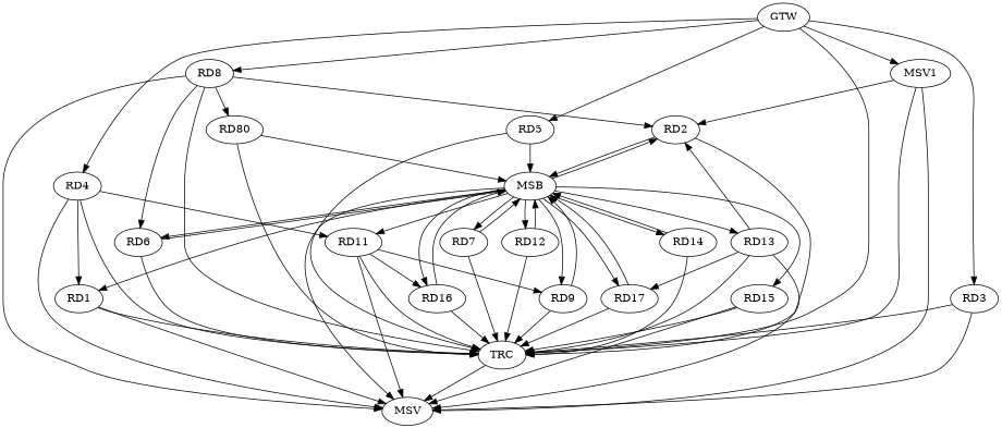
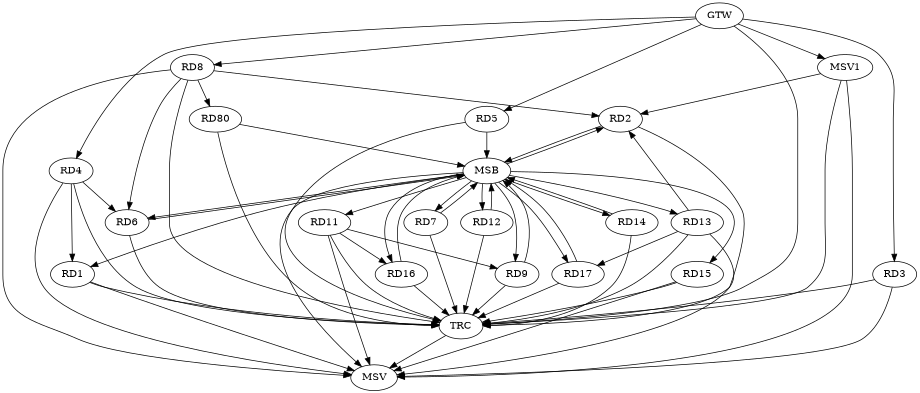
  strict digraph {
    fontname="DejaVu Serif"
    node [fontname="DejaVu Serif"]
    edge [fontname="DejaVu Serif"]
    n1 [label=RD1]
    n2 [label=MSV]
    n3 [label=TRC]
    n4 [label=RD2]
    n5 [label=MSB]
    n6 [label=RD11]
    n7 [label=RD6]
    n8 [label=RD7]
    n9 [label=RD9]
    n10 [label=RD16]
    n11 [label=RD12]
    n12 [label=RD13]
    n13 [label=RD17]
    n14 [label=RD14]
    n15 [label=RD15]
    n16 [label=RD3]
    n17 [label=RD4]
    n18 [label=RD5]
    n19 [label=RD8]
    n20 [label=RD80]
    n21 [label=GTW]
    n22 [label=MSV1]
    n1 -> n2
    n1 -> n3
    n3 -> n2
    n4 -> n3
    n4 -> n5
    n5 -> n1
    n5 -> n2
    n5 -> n4
    n5 -> n6
    n5 -> n7
    n5 -> n8
    n5 -> n9
    n5 -> n10
    n5 -> n11
    n5 -> n12
    n5 -> n13
    n5 -> n14
    n5 -> n15
    n6 -> n2
    n6 -> n3
    n6 -> n9
    n6 -> n10
    n7 -> n3
    n7 -> n5
    n8 -> n3
    n8 -> n5
    n9 -> n3
    n9 -> n5
    n10 -> n3
    n10 -> n5
    n11 -> n3
    n11 -> n5
    n12 -> n2
    n12 -> n3
    n12 -> n4
    n12 -> n13
    n13 -> n3
    n13 -> n5
    n14 -> n3
    n14 -> n5
    n15 -> n2
    n15 -> n3
    n16 -> n2
    n16 -> n3
    n17 -> n1
    n17 -> n2
    n17 -> n3
-   n17 -> n6
+   n17 -> n7
    n18 -> n3
    n18 -> n5
    n19 -> n2
    n19 -> n3
    n19 -> n4
    n19 -> n7
    n19 -> n20
    n20 -> n3
    n20 -> n5
    n21 -> n3
    n21 -> n16
    n21 -> n17
    n21 -> n18
    n21 -> n19
    n21 -> n22
    n22 -> n2
    n22 -> n3
    n22 -> n4
  }
